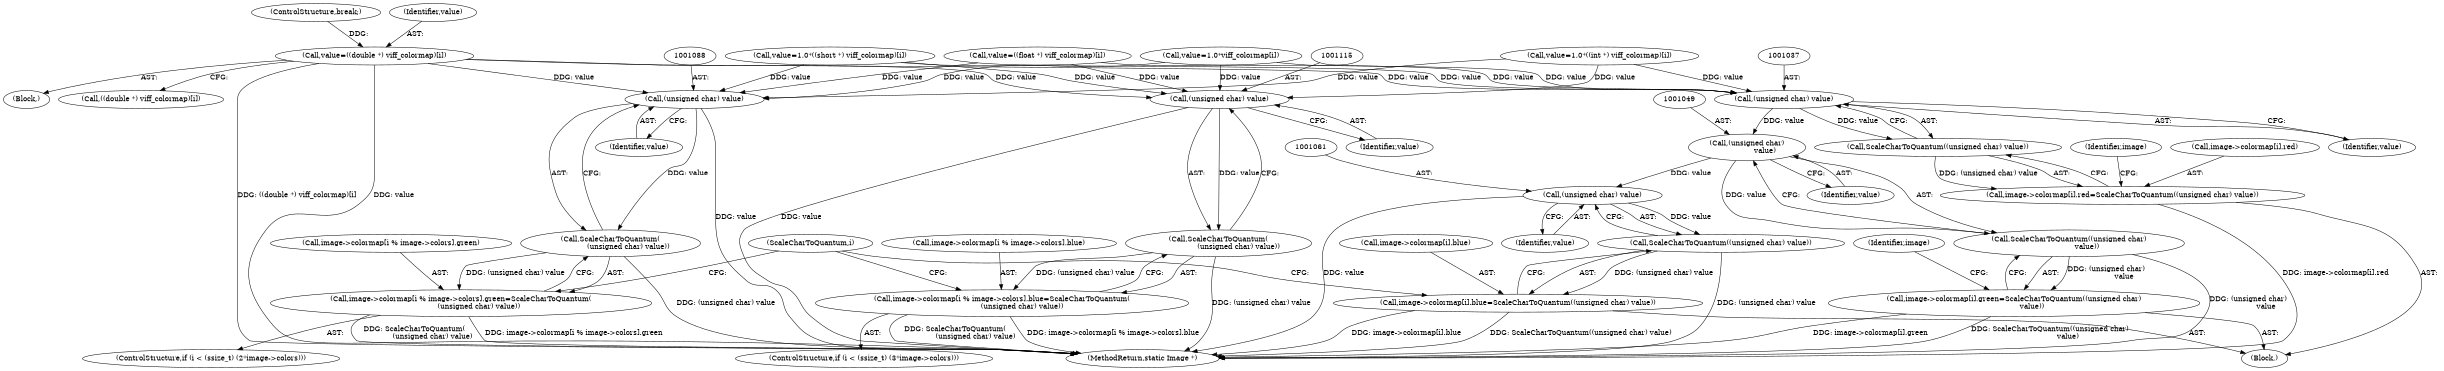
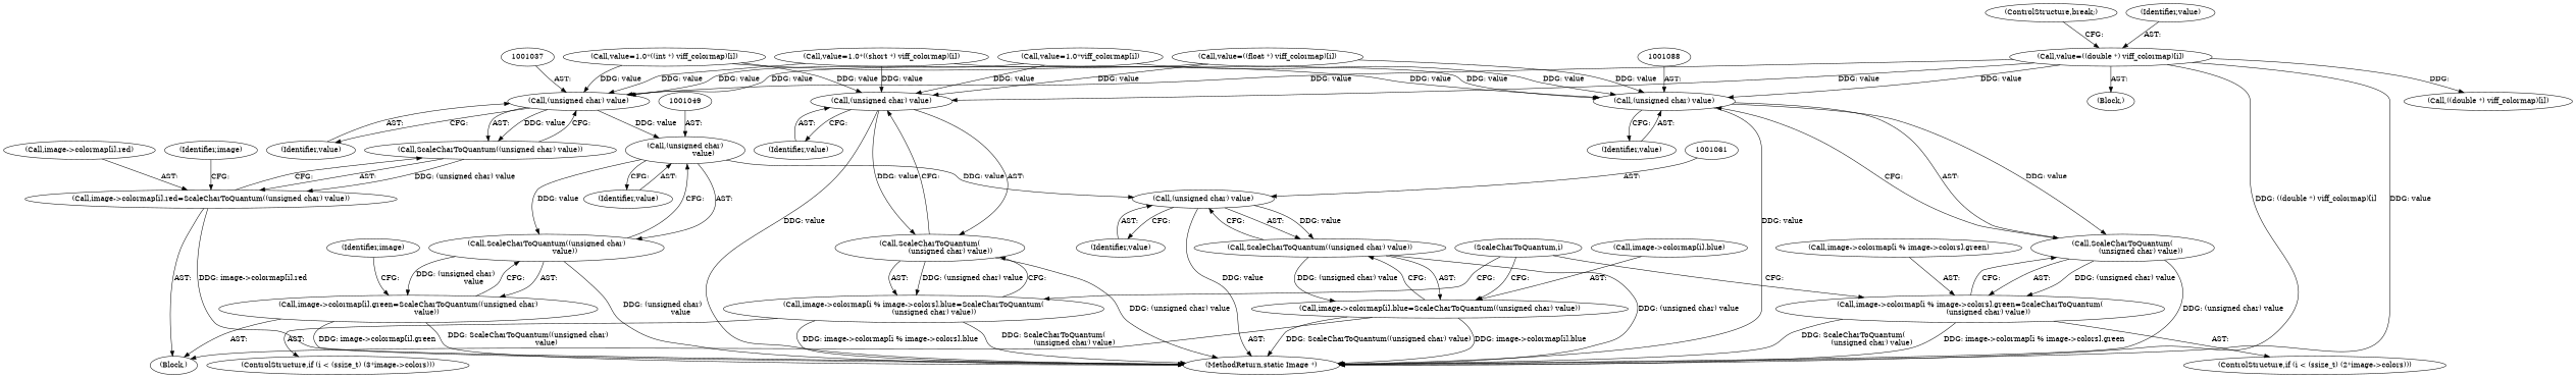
  digraph {
    n1 [label="(Call,value=((double *) viff_colormap)[i])"]
    n2 [label="(Call,(unsigned char) value)"]
    n3 [label="(Call,(unsigned char) value)"]
    n4 [label="(Call,(unsigned char) value)"]
    n5 [label="(Block,)"]
    n6 [label="(MethodReturn,static Image *)"]
    n7 [label="(Call,((double *) viff_colormap)[i])"]
    n8 [label="(Call,ScaleCharToQuantum((unsigned char) value))"]
    n9 [label="(Call,(unsigned char)\n                value)"]
    n10 [label="(Identifier,value)"]
    n11 [label="(Call,ScaleCharToQuantum(\n                (unsigned char) value))"]
    n12 [label="(Identifier,value)"]
    n13 [label="(Call,ScaleCharToQuantum(\n                  (unsigned char) value))"]
    n14 [label="(Identifier,value)"]
    n15 [label="(Call,image->colormap[i].red=ScaleCharToQuantum((unsigned char) value))"]
    n16 [label="(Call,ScaleCharToQuantum((unsigned char)\n                value))"]
    n17 [label="(Call,(unsigned char) value)"]
    n18 [label="(Identifier,value)"]
    n19 [label="(Block,)"]
    n20 [label="(Call,image->colormap[i].green=ScaleCharToQuantum((unsigned char)\n                value))"]
    n21 [label="(Call,ScaleCharToQuantum((unsigned char) value))"]
    n22 [label="(Identifier,value)"]
    n23 [label="(Call,image->colormap[i].blue=ScaleCharToQuantum((unsigned char) value))"]
    n24 [label="(Call,image->colormap[i % image->colors].green=ScaleCharToQuantum(\n                (unsigned char) value))"]
    n25 [label="(ControlStructure,if (i < (ssize_t) (2*image->colors)))"]
    n26 [label="(Call,image->colormap[i % image->colors].blue=ScaleCharToQuantum(\n                  (unsigned char) value))"]
    n27 [label="(ControlStructure,if (i < (ssize_t) (3*image->colors)))"]
    n28 [label="(Call,value=1.0*((short *) viff_colormap)[i])"]
    n29 [label="(Call,value=((float *) viff_colormap)[i])"]
    n30 [label="(Call,image->colormap[i].red)"]
    n31 [label="(Call,value=1.0*viff_colormap[i])"]
    n32 [label="(Call,image->colormap[i].blue)"]
    n33 [label="(Identifier,image)"]
    n34 [label="(ControlStructure,break;)"]
    n35 [label="(Call,image->colormap[i % image->colors].green)"]
    n36 [label="(Call,value=1.0*((int *) viff_colormap)[i])"]
    n37 [label="(ScaleCharToQuantum,i)"]
-   n38 [label="(Call,image->colormap[i % image->colors].blue)"]
    n39 [label="(Identifier,image)"]
    n40 [label="(Identifier,value)"]
    1001037
    1001049
    1001061
    1001088
-   1001115
    n1 -> n2 [label="DDG: value"]
    n1 -> n3 [label="DDG: value"]
    n1 -> n4 [label="DDG: value"]
    n1 -> n5 [label="AST: "]
    n1 -> n6 [label="DDG: ((double *) viff_colormap)[i]"]
    n1 -> n6 [label="DDG: value"]
-   n1 -> n7 [label="CFG: "]
+   n1 -> n7 [label="DDG: "]
    n2 -> n8 [label="AST: "]
    n2 -> n8 [label="DDG: value"]
    n2 -> n9 [label="DDG: value"]
    n2 -> n10 [label="CFG: "]
    n3 -> n6 [label="DDG: value"]
    n3 -> n11 [label="AST: "]
    n3 -> n11 [label="DDG: value"]
    n3 -> n12 [label="CFG: "]
    n4 -> n6 [label="DDG: value"]
    n4 -> n13 [label="AST: "]
    n4 -> n13 [label="DDG: value"]
    n4 -> n14 [label="CFG: "]
    n8 -> n2 [label="CFG: "]
    n8 -> n15 [label="AST: "]
    n8 -> n15 [label="DDG: (unsigned char) value"]
    n9 -> n16 [label="AST: "]
    n9 -> n16 [label="DDG: value"]
    n9 -> n17 [label="DDG: value"]
    n9 -> n18 [label="CFG: "]
    n10 -> n2 [label="AST: "]
    n11 -> n3 [label="CFG: "]
    n11 -> n6 [label="DDG: (unsigned char) value"]
    n11 -> n24 [label="AST: "]
    n11 -> n24 [label="DDG: (unsigned char) value"]
    n12 -> n3 [label="AST: "]
    n13 -> n4 [label="CFG: "]
    n13 -> n6 [label="DDG: (unsigned char) value"]
    n13 -> n26 [label="AST: "]
    n13 -> n26 [label="DDG: (unsigned char) value"]
    n14 -> n4 [label="AST: "]
    n15 -> n6 [label="DDG: image->colormap[i].red"]
    n15 -> n8 [label="CFG: "]
    n15 -> n19 [label="AST: "]
    n16 -> n6 [label="DDG: (unsigned char)\n                value"]
    n16 -> n9 [label="CFG: "]
    n16 -> n20 [label="AST: "]
    n16 -> n20 [label="DDG: (unsigned char)\n                value"]
    n17 -> n6 [label="DDG: value"]
    n17 -> n21 [label="AST: "]
    n17 -> n21 [label="DDG: value"]
    n17 -> n22 [label="CFG: "]
    n18 -> n9 [label="AST: "]
    n20 -> n6 [label="DDG: image->colormap[i].green"]
    n20 -> n6 [label="DDG: ScaleCharToQuantum((unsigned char)\n                value)"]
    n20 -> n16 [label="CFG: "]
    n20 -> n19 [label="AST: "]
    n21 -> n6 [label="DDG: (unsigned char) value"]
    n21 -> n17 [label="CFG: "]
    n21 -> n23 [label="AST: "]
    n21 -> n23 [label="DDG: (unsigned char) value"]
    n22 -> n17 [label="AST: "]
    n23 -> n6 [label="DDG: ScaleCharToQuantum((unsigned char) value)"]
    n23 -> n6 [label="DDG: image->colormap[i].blue"]
    n23 -> n19 [label="AST: "]
    n23 -> n21 [label="CFG: "]
    n24 -> n6 [label="DDG: image->colormap[i % image->colors].green"]
    n24 -> n6 [label="DDG: ScaleCharToQuantum(\n                (unsigned char) value)"]
    n24 -> n11 [label="CFG: "]
    n24 -> n25 [label="AST: "]
    n26 -> n6 [label="DDG: ScaleCharToQuantum(\n                  (unsigned char) value)"]
    n26 -> n6 [label="DDG: image->colormap[i % image->colors].blue"]
    n26 -> n13 [label="CFG: "]
    n26 -> n27 [label="AST: "]
    n28 -> n2 [label="DDG: value"]
    n28 -> n3 [label="DDG: value"]
    n28 -> n4 [label="DDG: value"]
    n29 -> n2 [label="DDG: value"]
    n29 -> n3 [label="DDG: value"]
    n29 -> n4 [label="DDG: value"]
    n30 -> n15 [label="AST: "]
    n31 -> n2 [label="DDG: value"]
    n31 -> n3 [label="DDG: value"]
    n31 -> n4 [label="DDG: value"]
    n32 -> n23 [label="AST: "]
    n33 -> n15 [label="CFG: "]
-   n34 -> n1 [label="DDG: "]
+   n34 -> n1 [label="CFG: "]
    n35 -> n24 [label="AST: "]
    n36 -> n2 [label="DDG: value"]
    n36 -> n3 [label="DDG: value"]
    n36 -> n4 [label="DDG: value"]
    n37 -> n23 [label="CFG: "]
    n37 -> n24 [label="CFG: "]
    n37 -> n26 [label="CFG: "]
-   n38 -> n26 [label="AST: "]
    n39 -> n20 [label="CFG: "]
    n40 -> n1 [label="AST: "]
    1001037 -> n2 [label="AST: "]
    1001049 -> n9 [label="AST: "]
    1001061 -> n17 [label="AST: "]
    1001088 -> n3 [label="AST: "]
-   1001115 -> n4 [label="AST: "]
  }
